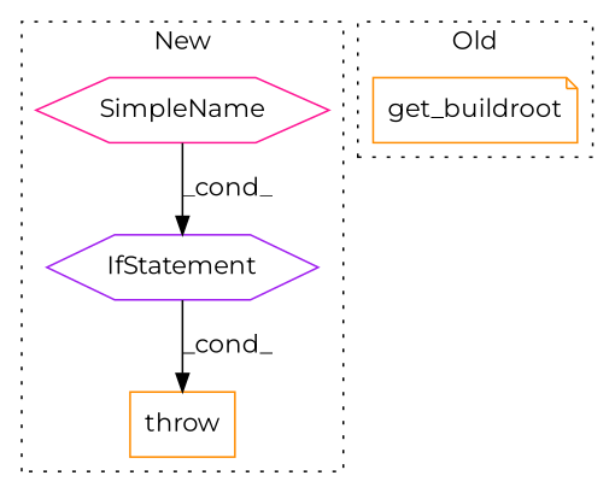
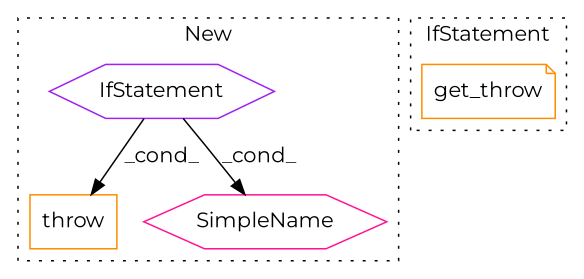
  digraph {
    fontname=Montserrat
    node [color=darkorange fontname=Montserrat shape=hexagon]
    edge [fontname=Montserrat]
    n1 [a=53 l=6 label=throw s=8965 shape=box]
    n2 [a=25 color=purple l="4,2" label=IfStatement s="8936,8953"]
    n3 [a=42 color=deeppink l=13 label=SimpleName s=8940]
-   n4 [a=32 l=15 label=get_buildroot s=9489 shape=note]
+   n4 [a=32 l=15 label=get_throw s=9489 shape=note]
    subgraph cluster_1 {
      label=New
      style=dotted
      n1
      n2
      n3
    }
    subgraph cluster_2 {
-     label=Old
+     label=IfStatement
      style=dotted
      n4
    }
    n2 -> n1 [label=_cond_]
-   n3 -> n2 [label=_cond_]
+   n2 -> n3 [label=_cond_]
  }
